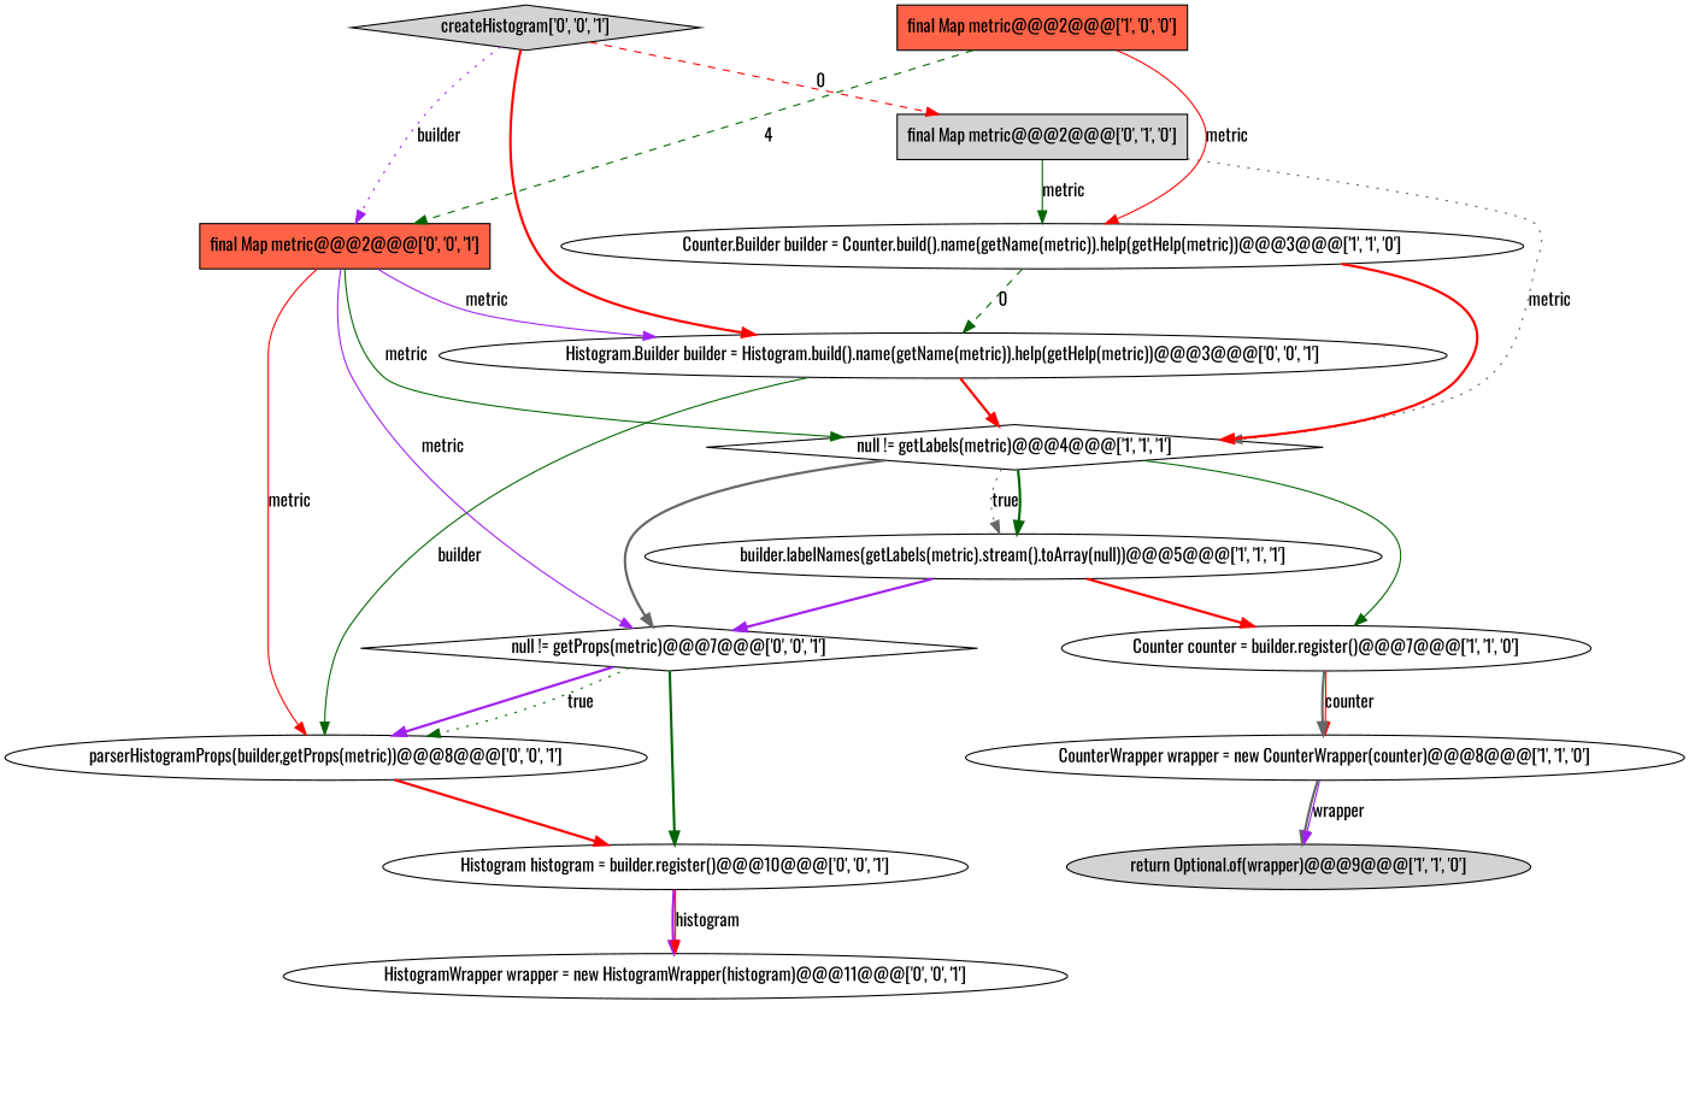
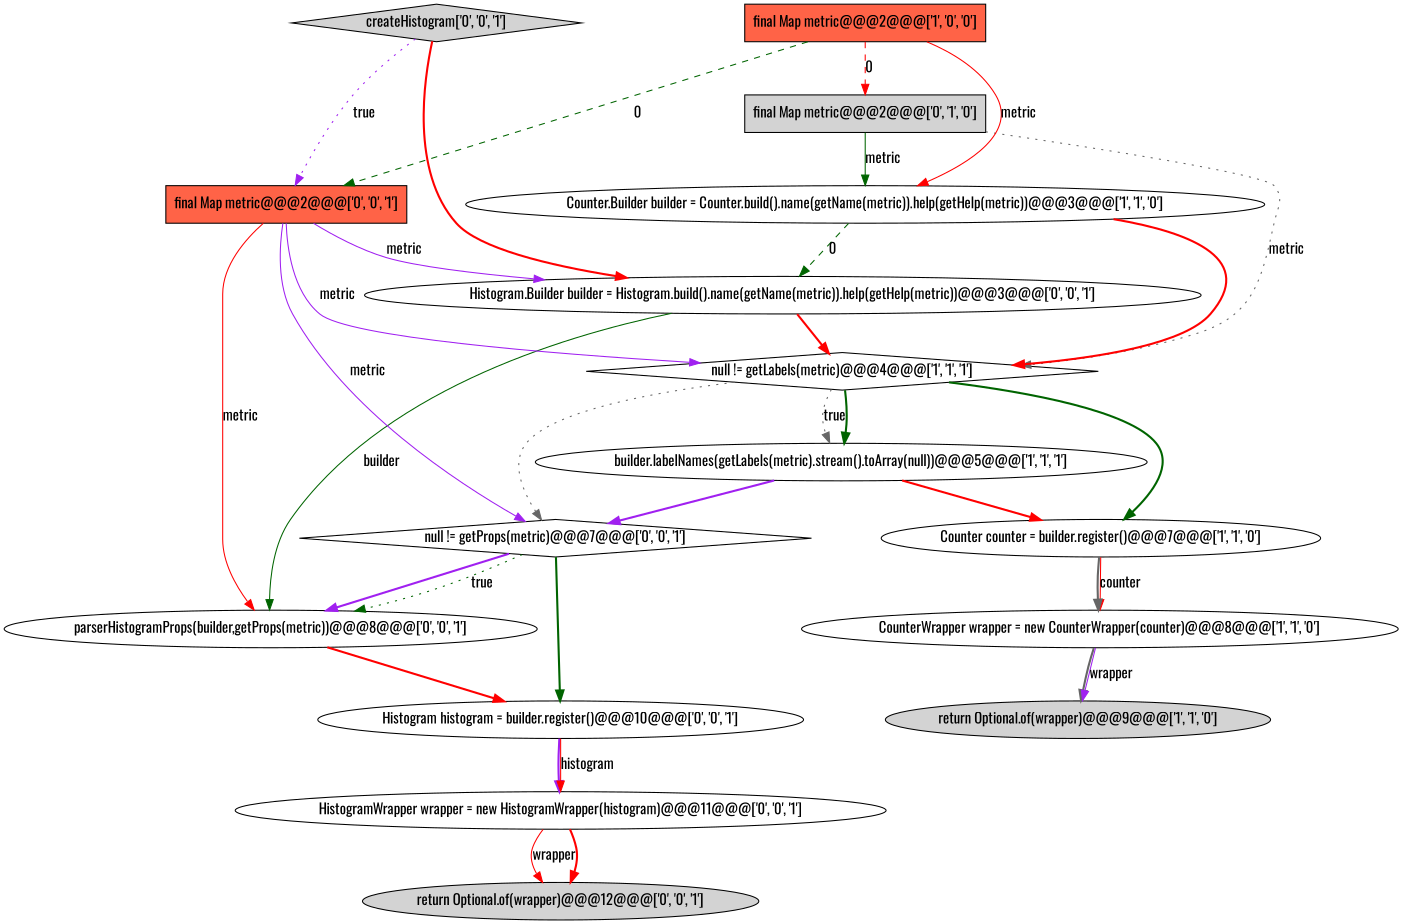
  digraph {
    fontname=Oswald
    node [fillcolor=white fontname=Oswald shape=ellipse style=filled]
    edge [color=red fontname=Oswald style=bold]
    n1 [fillcolor=lightgray label="final Map metric@@@2@@@['0', '1', '0']" shape=box]
    n2 [label="null != getLabels(metric)@@@4@@@['1', '1', '1']" shape=diamond]
    n3 [label="Counter.Builder builder = Counter.build().name(getName(metric)).help(getHelp(metric))@@@3@@@['1', '1', '0']"]
    n4 [label="null != getProps(metric)@@@7@@@['0', '0', '1']" shape=diamond]
    n5 [label="Counter counter = builder.register()@@@7@@@['1', '1', '0']"]
    n6 [label="builder.labelNames(getLabels(metric).stream().toArray(null))@@@5@@@['1', '1', '1']"]
    n7 [label="Histogram.Builder builder = Histogram.build().name(getName(metric)).help(getHelp(metric))@@@3@@@['0', '0', '1']"]
    n8 [fillcolor=tomato label="final Map metric@@@2@@@['1', '0', '0']" shape=box]
    n9 [fillcolor=tomato label="final Map metric@@@2@@@['0', '0', '1']" shape=box]
    n10 [label="parserHistogramProps(builder,getProps(metric))@@@8@@@['0', '0', '1']"]
    n11 [label="Histogram histogram = builder.register()@@@10@@@['0', '0', '1']"]
    n12 [label="CounterWrapper wrapper = new CounterWrapper(counter)@@@8@@@['1', '1', '0']"]
    n13 [label="HistogramWrapper wrapper = new HistogramWrapper(histogram)@@@11@@@['0', '0', '1']"]
+   n14 [fillcolor=lightgray label="return Optional.of(wrapper)@@@12@@@['0', '0', '1']"]
    n15 [fillcolor=lightgray label="return Optional.of(wrapper)@@@9@@@['1', '1', '0']"]
    n16 [fillcolor=lightgray label="createHistogram['0', '0', '1']" shape=diamond]
    n1 -> n2 [color=gray40 label=metric style=dotted]
    n1 -> n3 [color=darkgreen label=metric style=solid]
-   n2 -> n4 [color=gray40]
-   n2 -> n5 [color=darkgreen style=solid]
+   n2 -> n4 [color=gray40 style=dotted]
+   n2 -> n5 [color=darkgreen]
    n2 -> n6 [color=gray40 label=true style=dotted]
    n2 -> n6 [color=darkgreen]
    n3 -> n2
    n3 -> n7 [color=darkgreen label=0 style=dashed]
    n4 -> n10 [color=purple]
    n4 -> n10 [color=darkgreen label=true style=dotted]
    n4 -> n11 [color=darkgreen]
    n5 -> n12 [label=counter style=solid]
    n5 -> n12 [color=gray40]
    n6 -> n4 [color=purple]
    n6 -> n5
    n7 -> n2
    n7 -> n10 [color=darkgreen label=builder style=solid]
-   n16 -> n1 [label=0 style=dashed]
+   n8 -> n1 [label=0 style=dashed]
    n8 -> n3 [label=metric style=solid]
-   n8 -> n9 [color=darkgreen label=4 style=dashed]
-   n9 -> n2 [color=darkgreen label=metric style=solid]
+   n8 -> n9 [color=darkgreen label=0 style=dashed]
+   n9 -> n2 [color=purple label=metric style=solid]
    n9 -> n4 [color=purple label=metric style=solid]
    n9 -> n7 [color=purple label=metric style=solid]
    n9 -> n10 [label=metric style=solid]
    n10 -> n11
    n11 -> n13 [color=purple]
    n11 -> n13 [label=histogram style=solid]
    n12 -> n15 [color=gray40]
    n12 -> n15 [color=purple label=wrapper style=solid]
+   n13 -> n14 [label=wrapper style=solid]
+   n13 -> n14
    n16 -> n7
-   n16 -> n9 [color=purple label=builder style=dotted]
+   n16 -> n9 [color=purple label=true style=dotted]
  }
